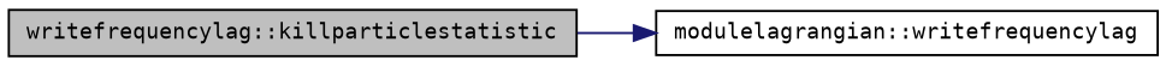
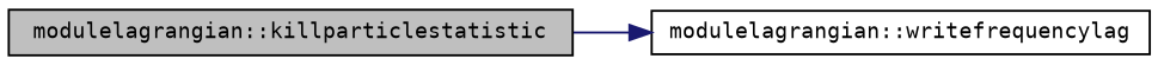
  digraph {
    rankdir=LR
    fontname="DejaVu Sans Mono"
    node [color=black fontname="DejaVu Sans Mono" fontsize=10 shape=record style=filled]
-   n1 [fillcolor=grey75 fontcolor=black height=0.2 label="writefrequencylag::killparticlestatistic" width=0.4]
+   n1 [fillcolor=grey75 fontcolor=black height=0.2 label="modulelagrangian::killparticlestatistic" width=0.4]
    n2 [fillcolor=white height=0.2 label="modulelagrangian::writefrequencylag" width=0.4]
    n1 -> n2 [color=midnightblue fontname="DejaVu Sans Mono" fontsize=10 labelfontname=Helvetica labelfontsize=10 style=solid]
  }
